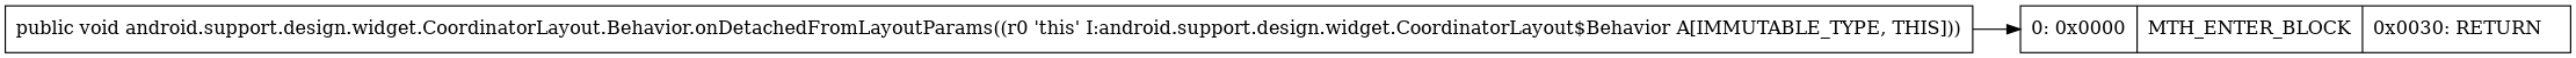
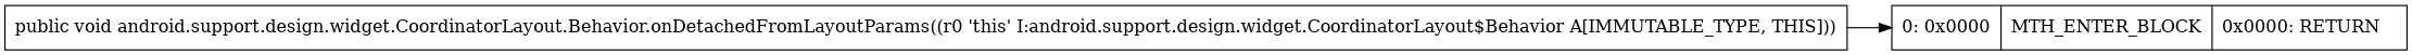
  digraph {
    rankdir=LR
    node [shape=record color=black]
-   n1 [label="{0\:\ 0x0000|MTH_ENTER_BLOCK\l|0x0030: RETURN   \l}"]
+   n1 [label="{0\:\ 0x0000|MTH_ENTER_BLOCK\l|0x0000: RETURN   \l}"]
    n2 [label="{public void android.support.design.widget.CoordinatorLayout.Behavior.onDetachedFromLayoutParams((r0 'this' I:android.support.design.widget.CoordinatorLayout$Behavior A[IMMUTABLE_TYPE, THIS])) }"]
    n2 -> n1
  }
